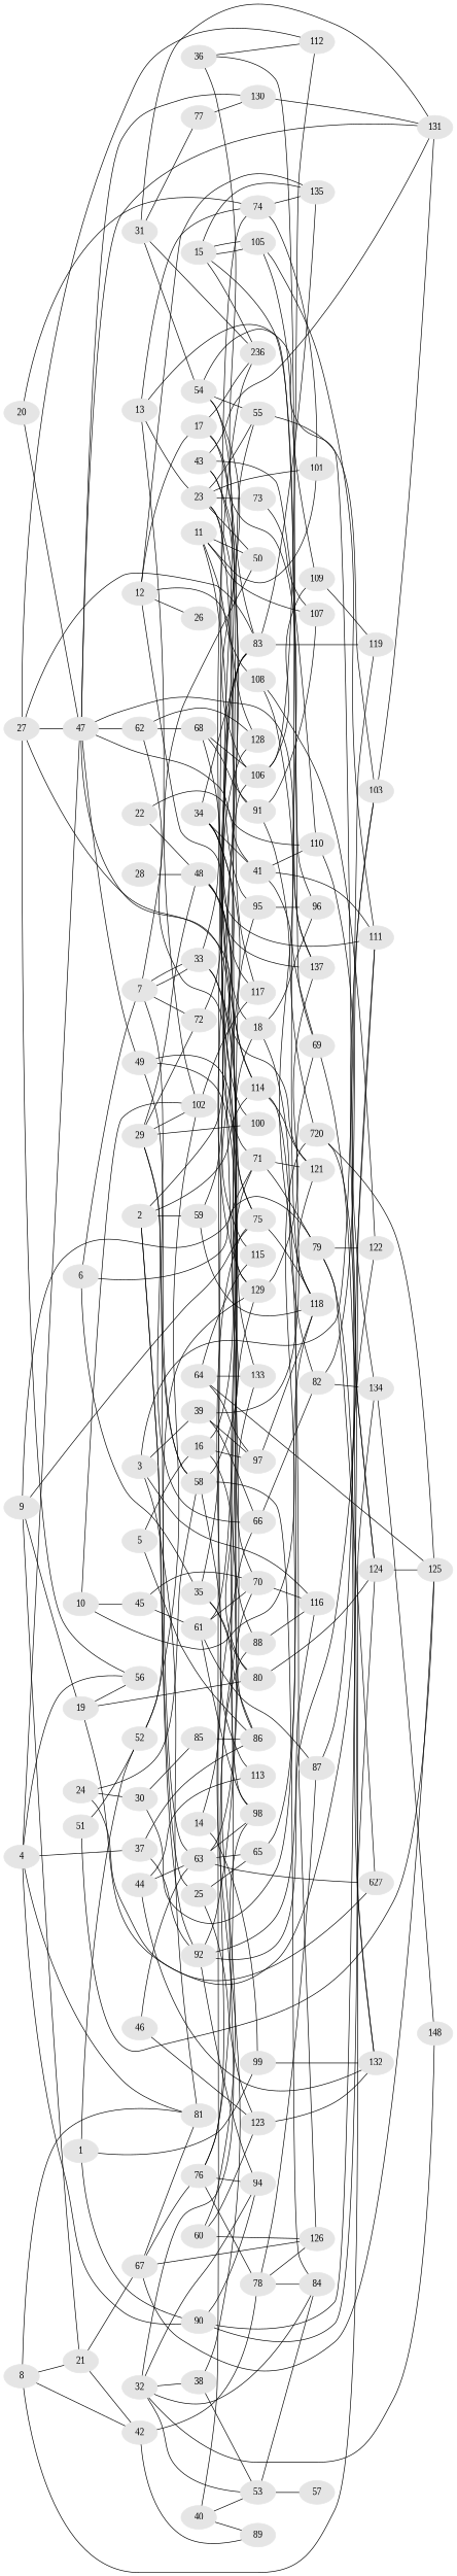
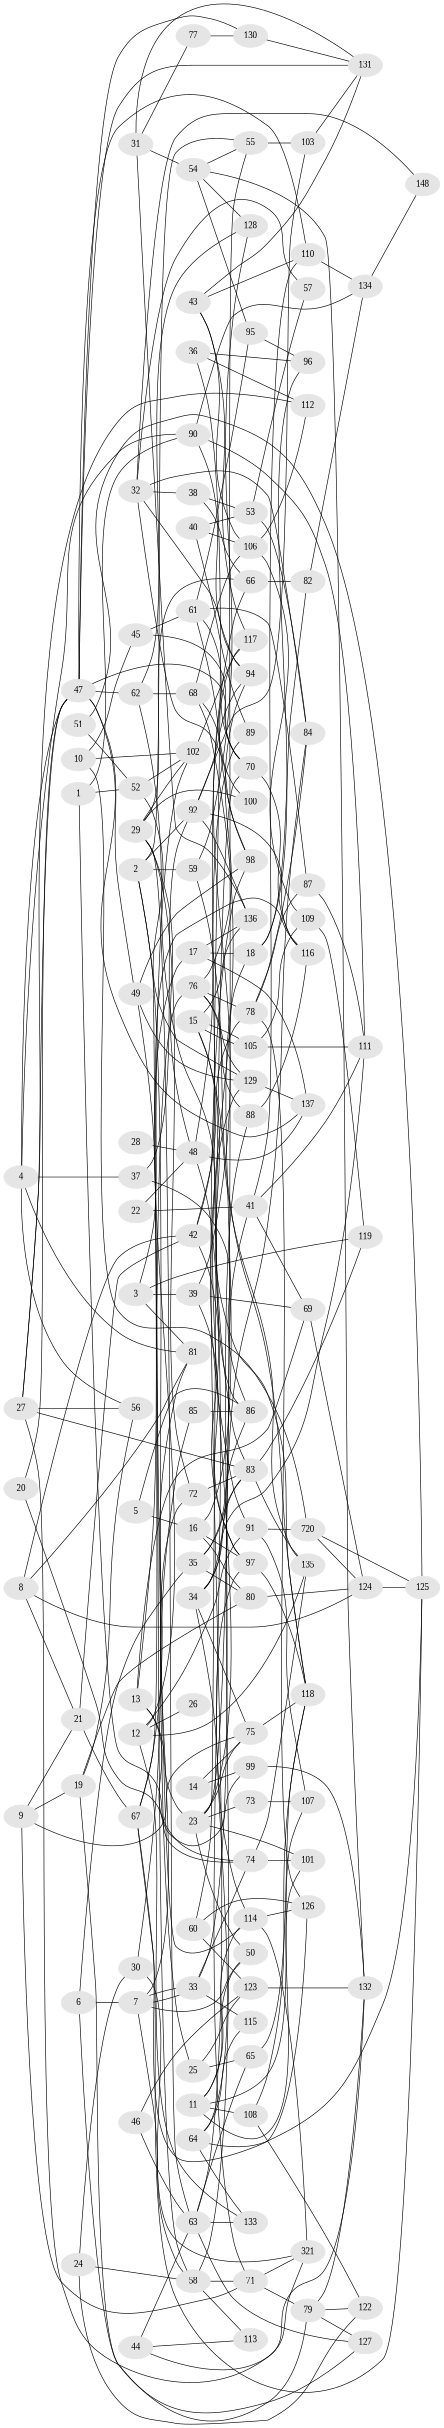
  graph {
    fontname="Liberation Serif"
    rankdir=LR
    node [color=gray90 fontname="Liberation Serif" style=filled]
    edge [fontname="Liberation Serif"]
    1
    52
    90
    99
    102
    129
    94
    111
    134
    132
    2
    25
    55
    59
    92
    114
    65
    123
    103
    118
    128
    116
-   136 [label=236]
-   121
+   136
+   121 [label=321]
    126
    3
    39
    81
    119
    69
    97
    66
    4
    37
    47
    56
    86
    137
    110
    131
    70
    49
    62
    130
    5
    16
    18
    80
    6
    7
    35
    79
    33
    50
    58
    72
    30
    85
    83
-   127 [label=627]
+   127
    122
    74
    88
    115
    71
    84
    113
    8
    21
    42
    124
    67
    89
    78
    125
    9
    19
    75
    10
    45
    n81 [label=720]
    61
    117
    11
    101
    107
    108
    12
    17
    26
    91
    133
    135
    13
    23
    73
    14
    15
    105
    109
    82
    96
    20
    76
    22
    41
    48
    24
    27
    112
    28
    29
    63
    100
    98
    31
    54
    77
    95
    32
    38
    57
    n123 [label=148]
    53
    34
    36
    40
    106
    87
    43
    44
    46
    68
    51
    60
    64
    1 -- 52
    1 -- 90
    1 -- 99
    52 -- 102
    52 -- 129
    90 -- 94
    90 -- 111
    90 -- 134
    99 -- 132
    102 -- 117
    129 -- 137
    134 -- n123
    2 -- 25
    2 -- 55
    2 -- 59
    2 -- 92
    2 -- 114
    25 -- 65
    25 -- 123
    55 -- 103
    59 -- 118
    59 -- 128
    92 -- 94
    92 -- 103
    92 -- 116
    92 -- 136
    114 -- 121
    114 -- 126
    65 -- 118
    123 -- 132
    103 -- 131
    3 -- 116
    3 -- 39
    3 -- 81
    3 -- 119
    39 -- 69
    39 -- 97
    39 -- 66
    69 -- 124
    97 -- 118
    66 -- 82
    4 -- 90
    4 -- 81
    4 -- 37
    4 -- 47
    4 -- 56
    37 -- 92
    37 -- 86
    47 -- 137
    47 -- 110
    47 -- 131
    47 -- 70
    47 -- 49
    47 -- 62
    47 -- 130
    110 -- 134
    70 -- 116
    49 -- 129
    49 -- 58
    49 -- 98
    62 -- 128
    62 -- 86
    62 -- 68
    130 -- 131
    5 -- 86
    5 -- 16
    16 -- 97
    16 -- 18
    16 -- 80
    18 -- 82
    18 -- 96
    80 -- 124
    6 -- 7
    6 -- 35
    6 -- 79
    7 -- 33
    7 -- 33
    7 -- 50
    7 -- 58
    7 -- 72
    35 -- 86
    35 -- 80
    35 -- 83
    79 -- 132
    79 -- 127
    79 -- 122
    33 -- 74
    33 -- 88
    33 -- 115
    58 -- 71
    58 -- 84
    58 -- 113
    72 -- 83
    30 -- 121
    30 -- 85
    85 -- 86
    83 -- 119
    83 -- 135
    74 -- 101
    74 -- 135
    88 -- 116
    71 -- 121
    71 -- 79
    8 -- 81
    8 -- 21
    8 -- 42
    8 -- 124
    21 -- 42
    21 -- 67
+   42 -- 97
    42 -- 89
    42 -- 78
    124 -- 125
    67 -- 126
    67 -- 81
    67 -- 125
    67 -- 76
    78 -- 126
    78 -- 84
    78 -- 87
    9 -- 71
    9 -- 21
    9 -- 19
    9 -- 75
    19 -- 56
    19 -- 80
    19 -- 127
    75 -- 118
    10 -- 102
    10 -- 45
    10 -- n81
    45 -- 70
    45 -- 61
    n81 -- 124
    n81 -- 125
    61 -- 70
    61 -- 98
    61 -- 95
    61 -- 87
    11 -- 114
    11 -- 50
    11 -- 101
    11 -- 107
    11 -- 108
    108 -- 118
    108 -- 122
    12 -- 17
    12 -- 26
    12 -- 91
    12 -- 133
    12 -- 135
    17 -- 136
    17 -- 137
    17 -- 18
    91 -- n81
    91 -- 107
    13 -- 102
    13 -- 69
    13 -- 74
    13 -- 23
    23 -- 129
    23 -- 55
    23 -- 50
    23 -- 75
    23 -- 101
    23 -- 73
    73 -- 107
    14 -- 99
    14 -- 75
    15 -- 118
    15 -- 136
    15 -- 135
    15 -- 105
    15 -- 105
    105 -- 111
    105 -- 109
    109 -- 119
    82 -- 134
-   82 -- 103
    20 -- 47
    20 -- 74
    76 -- 129
    76 -- 94
    76 -- 88
    76 -- 78
    22 -- 41
    22 -- 48
    41 -- 111
    41 -- 69
    41 -- 110
    48 -- 137
    48 -- 71
    48 -- 117
    24 -- 58
    24 -- 30
    24 -- 122
    27 -- 121
    27 -- 47
    27 -- 56
    27 -- 83
    27 -- 112
    28 -- 48
    29 -- 102
    29 -- 66
    29 -- 72
    29 -- 48
    29 -- 63
    29 -- 100
    63 -- 65
    63 -- 127
    63 -- 133
    63 -- 98
    31 -- 136
    31 -- 131
    31 -- 54
    31 -- 77
    54 -- 132
    54 -- 55
    54 -- 128
    54 -- 95
    77 -- 130
    95 -- 96
    32 -- 94
    32 -- 84
    32 -- 98
    32 -- 38
-   32 -- 53
+   32 -- 57
    32 -- n123
    38 -- 66
    38 -- 53
    53 -- 84
    53 -- 57
    34 -- 111
    34 -- 114
    34 -- 83
    34 -- 75
    34 -- 41
    36 -- 83
    36 -- 96
    36 -- 112
    40 -- 89
    40 -- 53
    40 -- 106
    106 -- 109
    106 -- 112
    87 -- 111
    43 -- 110
    43 -- 131
    43 -- 117
    43 -- 106
    44 -- 132
    44 -- 113
    44 -- 63
    46 -- 123
    46 -- 63
    68 -- 91
    68 -- 100
    68 -- 106
    51 -- 52
    51 -- 125
    60 -- 123
    60 -- 126
    60 -- 70
    64 -- 97
    64 -- 115
    64 -- 125
    64 -- 133
  }
